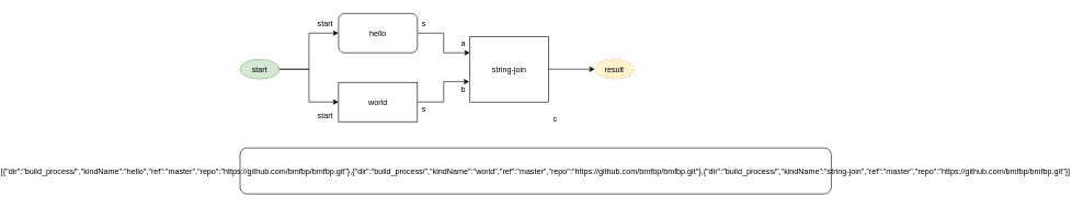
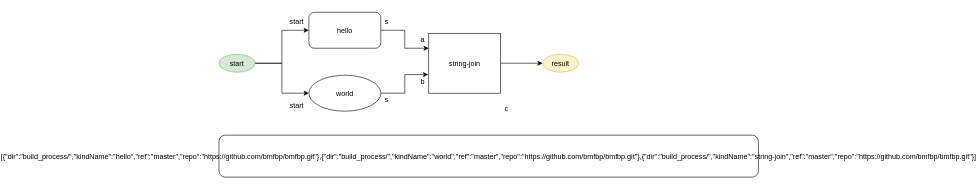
  <mxCell id="0" />
  <mxCell id="1" parent="0" />
  <mxCell id="2" style="edgeStyle=orthogonalEdgeStyle;rounded=0;orthogonalLoop=1;jettySize=auto;html=1;exitX=1;exitY=0.5;exitDx=0;exitDy=0;entryX=0;entryY=0.25;entryDx=0;entryDy=0;" parent="1" source="3" target="7" edge="1"><mxGeometry relative="1" as="geometry" /></mxCell>
  <mxCell id="3" value="hello" style="rounded=1;" parent="1" vertex="1"><mxGeometry x="170" y="20" width="120" height="60" as="geometry" /></mxCell>
  <mxCell id="4" style="edgeStyle=orthogonalEdgeStyle;rounded=0;orthogonalLoop=1;jettySize=auto;html=1;exitX=1;exitY=0.5;exitDx=0;exitDy=0;entryX=-0.008;entryY=0.69;entryDx=0;entryDy=0;entryPerimeter=0;" parent="1" source="5" target="7" edge="1"><mxGeometry relative="1" as="geometry" /></mxCell>
- <mxCell id="5" value="world" style="rounded=0;" parent="1" vertex="1"><mxGeometry x="170" y="125" width="120" height="60" as="geometry" /></mxCell>
+ <mxCell id="5" value="world" style="ellipse;" parent="1" vertex="1"><mxGeometry x="170" y="125" width="120" height="60" as="geometry" /></mxCell>
  <mxCell id="6" style="edgeStyle=orthogonalEdgeStyle;rounded=0;orthogonalLoop=1;jettySize=auto;html=1;exitX=1;exitY=0.5;exitDx=0;exitDy=0;entryX=0;entryY=0.5;entryDx=0;entryDy=0;" parent="1" source="7" target="16" edge="1"><mxGeometry relative="1" as="geometry" /></mxCell>
  <mxCell id="7" value="string-join" style="rounded=0;" parent="1" vertex="1"><mxGeometry x="370" y="55" width="120" height="100" as="geometry" /></mxCell>
  <mxCell id="8" value="c" style="text;strokeColor=none;fillColor=none;align=center;verticalAlign=middle;rounded=0;" parent="1" vertex="1"><mxGeometry x="490" y="170" width="20" height="20" as="geometry" /></mxCell>
  <mxCell id="9" value="s" style="text;strokeColor=none;fillColor=none;align=center;verticalAlign=middle;rounded=0;" parent="1" vertex="1"><mxGeometry x="290" y="25" width="20" height="20" as="geometry" /></mxCell>
  <mxCell id="10" value="s" style="text;strokeColor=none;fillColor=none;align=center;verticalAlign=middle;rounded=0;" parent="1" vertex="1"><mxGeometry x="290" y="155" width="20" height="20" as="geometry" /></mxCell>
  <mxCell id="11" value="a" style="text;strokeColor=none;fillColor=none;align=center;verticalAlign=middle;rounded=0;" parent="1" vertex="1"><mxGeometry x="350" y="55" width="20" height="20" as="geometry" /></mxCell>
  <mxCell id="12" value="b" style="text;strokeColor=none;fillColor=none;align=center;verticalAlign=middle;rounded=0;" parent="1" vertex="1"><mxGeometry x="350" y="125" width="20" height="20" as="geometry" /></mxCell>
  <mxCell id="13" style="edgeStyle=orthogonalEdgeStyle;rounded=0;orthogonalLoop=1;jettySize=auto;html=1;exitX=1;exitY=0.5;exitDx=0;exitDy=0;entryX=0;entryY=0.5;entryDx=0;entryDy=0;" parent="1" source="15" target="3" edge="1"><mxGeometry relative="1" as="geometry" /></mxCell>
  <mxCell id="14" style="edgeStyle=orthogonalEdgeStyle;rounded=0;orthogonalLoop=1;jettySize=auto;html=1;exitX=1;exitY=0.5;exitDx=0;exitDy=0;entryX=0;entryY=0.5;entryDx=0;entryDy=0;" parent="1" source="15" target="5" edge="1"><mxGeometry relative="1" as="geometry" /></mxCell>
  <mxCell id="15" value="start" style="ellipse;fillColor=#d5e8d4;strokeColor=#82b366;" parent="1" vertex="1"><mxGeometry x="20" y="90" width="60" height="30" as="geometry" /></mxCell>
- <mxCell id="16" value="result" style="ellipse;fillColor=#fff2cc;strokeColor=#d6b656;dashed=1;" parent="1" vertex="1"><mxGeometry x="560" y="90" width="60" height="30" as="geometry" /></mxCell>
+ <mxCell id="16" value="result" style="ellipse;fillColor=#fff2cc;strokeColor=#d6b656;" parent="1" vertex="1"><mxGeometry x="560" y="90" width="60" height="30" as="geometry" /></mxCell>
  <mxCell id="17" value="[{&quot;dir&quot;:&quot;build_process/&quot;,&quot;kindName&quot;:&quot;hello&quot;,&quot;ref&quot;:&quot;master&quot;,&quot;repo&quot;:&quot;https://github.com/bmfbp/bmfbp.git&quot;},{&quot;dir&quot;:&quot;build_process/&quot;,&quot;kindName&quot;:&quot;world&quot;,&quot;ref&quot;:&quot;master&quot;,&quot;repo&quot;:&quot;https://github.com/bmfbp/bmfbp.git&quot;},{&quot;dir&quot;:&quot;build_process/&quot;,&quot;kindName&quot;:&quot;string-join&quot;,&quot;ref&quot;:&quot;master&quot;,&quot;repo&quot;:&quot;https://github.com/bmfbp/bmfbp.git&quot;}]" style="rounded=1;" parent="1" vertex="1"><mxGeometry x="20" y="225" width="900" height="70" as="geometry" /></mxCell>
  <mxCell id="18" value="start" style="text;strokeColor=none;fillColor=none;align=center;verticalAlign=middle;rounded=0;" parent="1" vertex="1"><mxGeometry x="130" y="25" width="40" height="20" as="geometry" /></mxCell>
  <mxCell id="19" value="start" style="text;strokeColor=none;fillColor=none;align=center;verticalAlign=middle;rounded=0;" parent="1" vertex="1"><mxGeometry x="130" y="165" width="40" height="20" as="geometry" /></mxCell>
